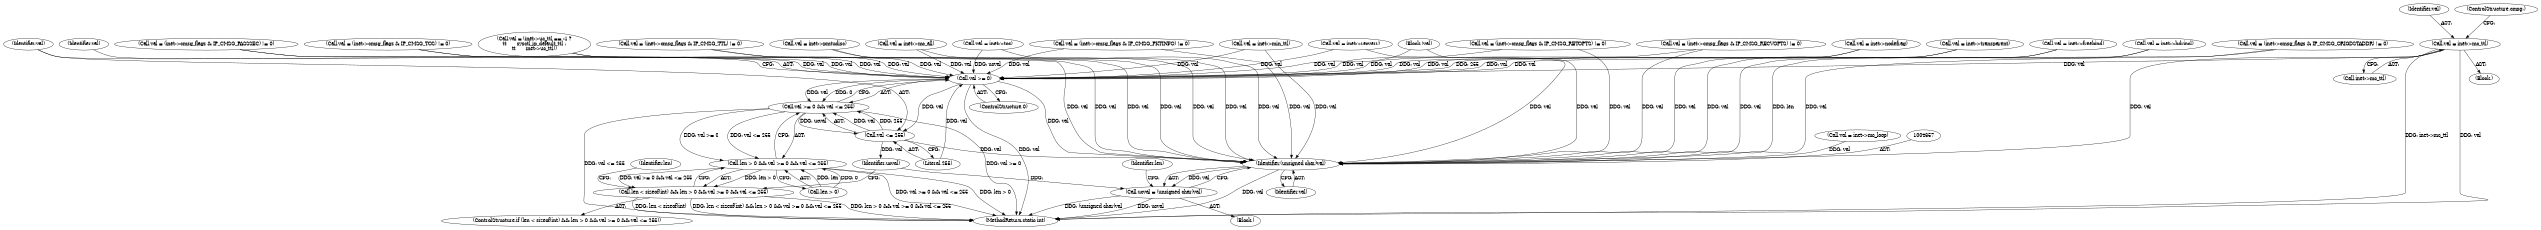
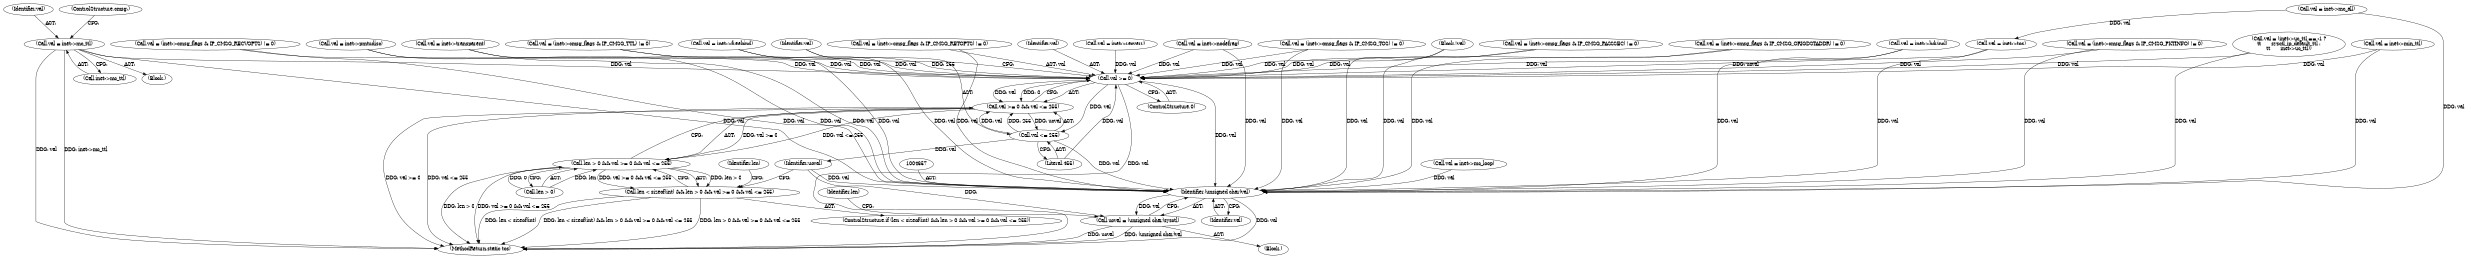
  digraph {
    n1 [label="(Call,val = inet->mc_ttl)"]
    n2 [label="(Call,val >= 0)"]
    n3 [label="(Identifier,(unsigned char)val)"]
    n4 [label="(Call,inet->mc_ttl)"]
-   n5 [label="(MethodReturn,static int)"]
+   n5 [label="(MethodReturn,static tos)"]
    n6 [label="(Block,)"]
    n7 [label="(Call,val >= 0 && val <= 255)"]
    n8 [label="(Call,val <= 255)"]
    n9 [label="(ControlStructure,0)"]
-   n10 [label="(Call,ucval = (unsigned char)val)"]
+   n10 [label="(Call,ucval = (unsigned char)sysctl)"]
    n11 [label="(Identifier,val)"]
    n12 [label="(Call,len > 0 && val >= 0 && val <= 255)"]
-   n13 [label="(Literal,255)"]
+   n13 [label="(Literal,455)"]
    n14 [label="(Identifier,ucval)"]
    n15 [label="(Call,len < sizeof(int) && len > 0 && val >= 0 && val <= 255)"]
    n16 [label="(Call,len > 0)"]
    n17 [label="(ControlStructure,if (len < sizeof(int) && len > 0 && val >= 0 && val <= 255))"]
    n18 [label="(Block,)"]
    n19 [label="(Call,val = inet->pmtudisc)"]
    n20 [label="(Call,val = (inet->cmsg_flags & IP_CMSG_RECVOPTS) != 0)"]
    n21 [label="(Call,val = (inet->cmsg_flags & IP_CMSG_RETOPTS) != 0)"]
    n22 [label="(Identifier,val)"]
    n23 [label="(Call,val = inet->tos)"]
    n24 [label="(Call,val = (inet->cmsg_flags & IP_CMSG_TTL) != 0)"]
    n25 [label="(Call,val = inet->mc_all)"]
    n26 [label="(Identifier,len)"]
    n27 [label="(Block,!val)"]
    n28 [label="(Identifier,val)"]
    n29 [label="(Call,val = (inet->cmsg_flags & IP_CMSG_PKTINFO) != 0)"]
    n30 [label="(Call,val = (inet->uc_ttl == -1 ?\n\t\t       sysctl_ip_default_ttl :\n\t\t       inet->uc_ttl))"]
    n31 [label="(Call,val = inet->min_ttl)"]
    n32 [label="(Call,val = inet->nodefrag)"]
    n33 [label="(ControlStructure,cmsg;)"]
    n34 [label="(Call,val = inet->mc_loop)"]
    n35 [label="(Call,val = (inet->cmsg_flags & IP_CMSG_PASSSEC) != 0)"]
    n36 [label="(Call,val = (inet->cmsg_flags & IP_CMSG_ORIGDSTADDR) != 0)"]
    n37 [label="(Call,val = inet->hdrincl)"]
    n38 [label="(Identifier,val)"]
    n39 [label="(Call,val = inet->transparent)"]
    n40 [label="(Identifier,len)"]
    n41 [label="(Call,val = inet->freebind)"]
    n42 [label="(Call,val = inet->recverr)"]
    n43 [label="(Call,val = (inet->cmsg_flags & IP_CMSG_TOS) != 0)"]
    n44 [label=1004657]
    n1 -> n2 [label="DDG: val"]
    n1 -> n3 [label="DDG: val"]
    n1 -> n4 [label="CFG: "]
    n1 -> n5 [label="DDG: inet->mc_ttl"]
    n1 -> n5 [label="DDG: val"]
    n1 -> n6 [label="AST: "]
    n2 -> n3 [label="DDG: val"]
    n2 -> n5 [label="DDG: val"]
    n2 -> n7 [label="AST: "]
    n2 -> n7 [label="DDG: val"]
    n2 -> n7 [label="DDG: 0"]
    n2 -> n8 [label="DDG: val"]
    n2 -> n9 [label="CFG: "]
    n3 -> n5 [label="DDG: val"]
    n3 -> n10 [label="AST: "]
    n3 -> n10 [label="DDG: val"]
    n3 -> n11 [label="CFG: "]
    n4 -> n1 [label="AST: "]
    n7 -> n2 [label="CFG: "]
    n7 -> n5 [label="DDG: val >= 0"]
    n7 -> n5 [label="DDG: val <= 255"]
    n7 -> n8 [label="DDG: ucval"]
    n7 -> n12 [label="AST: "]
    n7 -> n12 [label="DDG: val >= 0"]
    n7 -> n12 [label="DDG: val <= 255"]
    n8 -> n3 [label="DDG: val"]
    n8 -> n7 [label="AST: "]
    n8 -> n7 [label="DDG: val"]
    n8 -> n7 [label="DDG: 255"]
    n8 -> n13 [label="CFG: "]
    n8 -> n14 [label="DDG: val"]
    n9 -> n2 [label="AST: "]
    n10 -> n3 [label="CFG: "]
    n10 -> n5 [label="DDG: (unsigned char)val"]
    n10 -> n5 [label="DDG: ucval"]
    n10 -> n18 [label="AST: "]
    n11 -> n3 [label="AST: "]
    n12 -> n5 [label="DDG: val >= 0 && val <= 255"]
    n12 -> n5 [label="DDG: len > 0"]
    n12 -> n7 [label="CFG: "]
    n12 -> n15 [label="AST: "]
    n12 -> n15 [label="DDG: len > 0"]
    n12 -> n15 [label="DDG: val >= 0 && val <= 255"]
    n12 -> n16 [label="CFG: "]
    n13 -> n2 [label="DDG: val"]
    n13 -> n8 [label="AST: "]
    n14 -> n10 [label="DDG: "]
    n14 -> n15 [label="CFG: "]
    n15 -> n5 [label="DDG: len > 0 && val >= 0 && val <= 255"]
    n15 -> n5 [label="DDG: len < sizeof(int)"]
    n15 -> n5 [label="DDG: len < sizeof(int) && len > 0 && val >= 0 && val <= 255"]
    n15 -> n12 [label="CFG: "]
    n15 -> n17 [label="AST: "]
    n16 -> n12 [label="AST: "]
    n16 -> n12 [label="DDG: len"]
    n16 -> n12 [label="DDG: 0"]
    n19 -> n2 [label="DDG: val"]
    n19 -> n3 [label="DDG: val"]
    n20 -> n2 [label="DDG: val"]
    n20 -> n3 [label="DDG: val"]
-   n21 -> n2 [label="DDG: val"]
+   n21 -> n2 [label="AST: val"]
    n21 -> n3 [label="DDG: val"]
    n22 -> n1 [label="AST: "]
    n23 -> n2 [label="DDG: ucval"]
    n23 -> n3 [label="DDG: val"]
    n24 -> n2 [label="DDG: val"]
    n24 -> n3 [label="DDG: val"]
-   n25 -> n2 [label="DDG: val"]
+   n25 -> n23 [label="DDG: val"]
    n25 -> n3 [label="DDG: val"]
    n26 -> n10 [label="CFG: "]
    n27 -> n2 [label="DDG: val"]
    n27 -> n3 [label="DDG: val"]
    n28 -> n2 [label="CFG: "]
    n28 -> n8 [label="AST: "]
    n29 -> n2 [label="DDG: val"]
    n29 -> n3 [label="DDG: val"]
    n30 -> n2 [label="DDG: val"]
    n30 -> n3 [label="DDG: val"]
    n31 -> n2 [label="DDG: val"]
    n31 -> n3 [label="DDG: val"]
    n32 -> n2 [label="DDG: val"]
    n32 -> n3 [label="DDG: val"]
    n33 -> n1 [label="CFG: "]
    n34 -> n3 [label="DDG: val"]
    n35 -> n2 [label="DDG: val"]
    n35 -> n3 [label="DDG: val"]
    n36 -> n2 [label="DDG: val"]
    n36 -> n3 [label="DDG: val"]
    n37 -> n2 [label="DDG: val"]
-   n37 -> n3 [label="DDG: len"]
+   n37 -> n3 [label="DDG: val"]
    n38 -> n2 [label="AST: "]
    n39 -> n2 [label="DDG: val"]
    n39 -> n3 [label="DDG: val"]
    n40 -> n15 [label="CFG: "]
    n41 -> n2 [label="DDG: 255"]
    n41 -> n3 [label="DDG: val"]
    n42 -> n2 [label="DDG: val"]
-   n42 -> n3 [label="DDG: val"]
+   n14 -> n3 [label="DDG: val"]
    n43 -> n2 [label="DDG: val"]
    n43 -> n3 [label="DDG: val"]
    n44 -> n3 [label="AST: "]
  }
